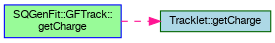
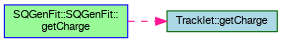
  digraph {
    rankdir=LR
    node [fontname=FreeSans fontsize=10 shape=record style=filled]
-   n1 [color=blue fillcolor=palegreen fontcolor=black height=0.2 label="SQGenFit::GFTrack::\lgetCharge" width=0.4]
+   n1 [color=blue fillcolor=palegreen fontcolor=black height=0.2 label="SQGenFit::SQGenFit::\lgetCharge" width=0.4]
    n2 [color=darkgreen height=0.2 label="Tracklet::getCharge" width=0.4 fillcolor=lightblue]
    n1 -> n2 [color=deeppink fontname=FreeSans fontsize=10 labelfontname=FreeSans labelfontsize=10 style=dashed]
  }
